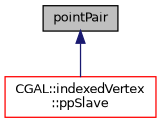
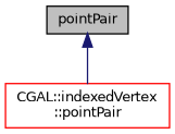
  digraph {
    rankdir=TB
    node [fontname=Helvetica fontsize=10 shape=record]
    n1 [color=black fillcolor=grey75 fontcolor=black height=0.2 label=pointPair style=filled width=0.4]
-   n2 [color=red height=0.2 label="CGAL::indexedVertex\l::ppSlave" width=0.4]
+   n2 [color=red height=0.2 label="CGAL::indexedVertex\l::pointPair" width=0.4]
    n1 -> n2 [color=midnightblue dir=back fontname=Helvetica fontsize=10 labelfontname=Helvetica labelfontsize=10 style=solid]
  }
